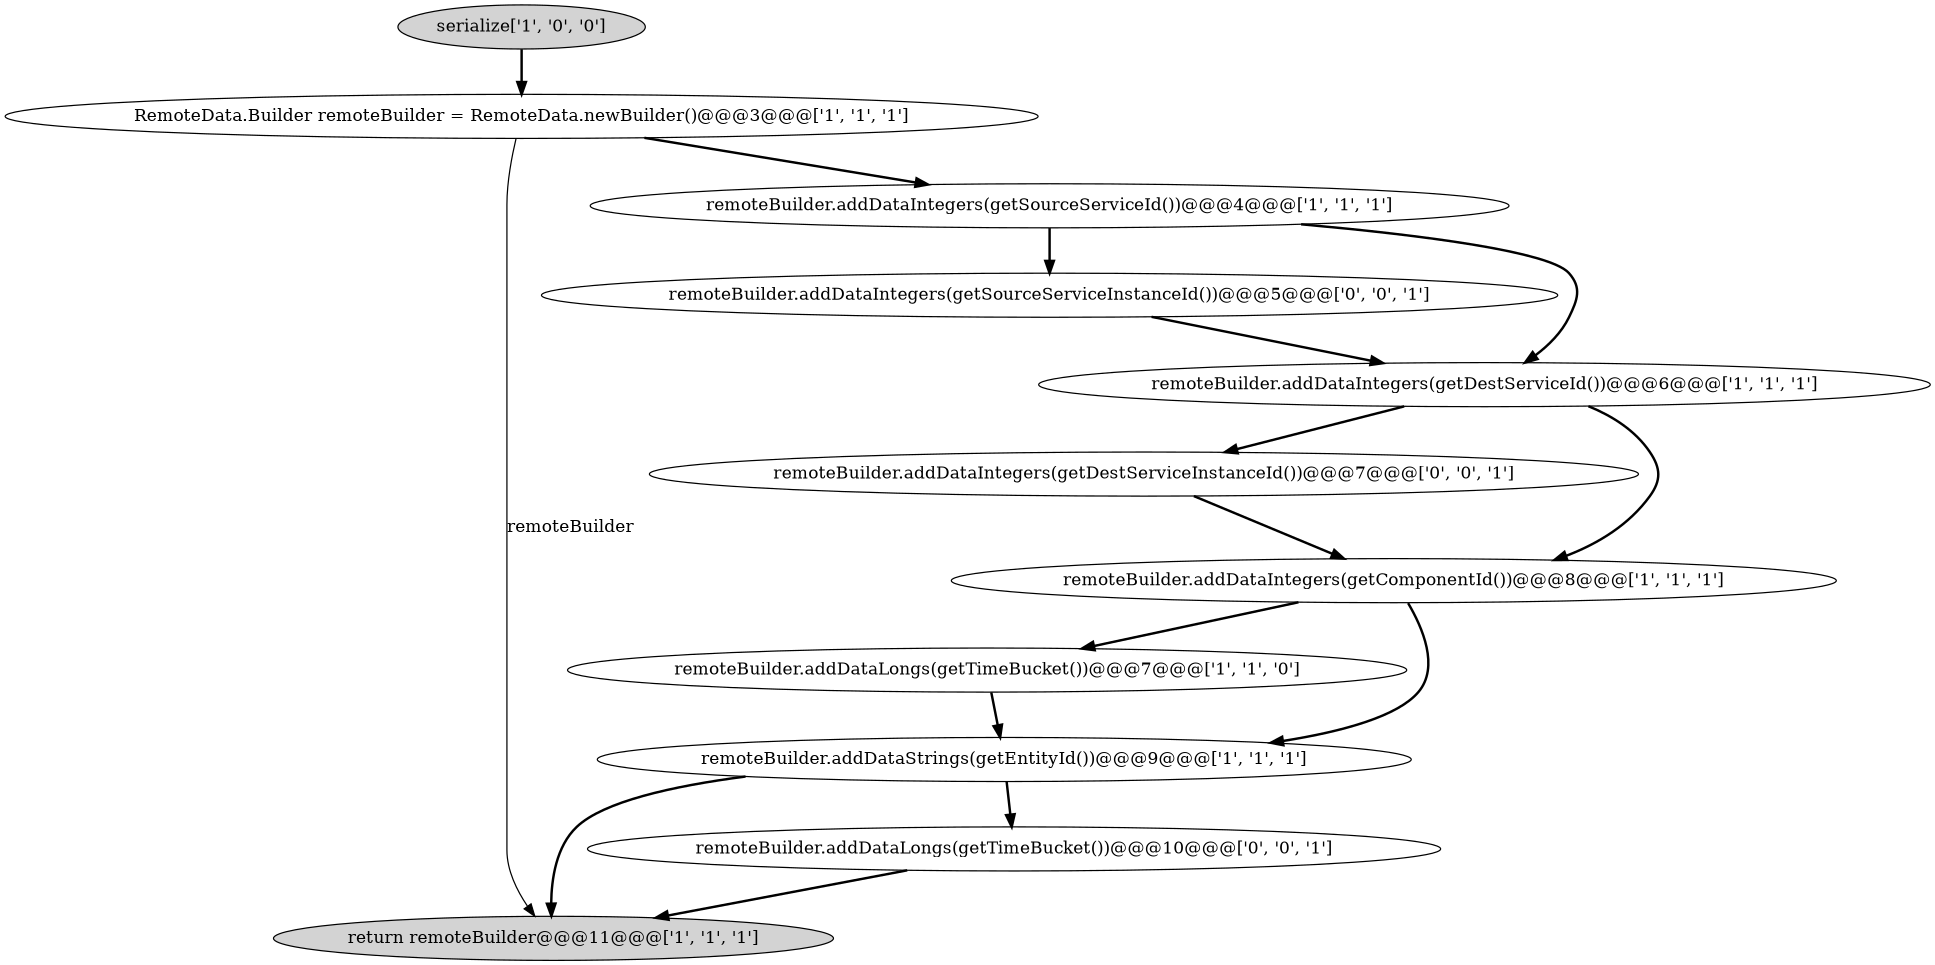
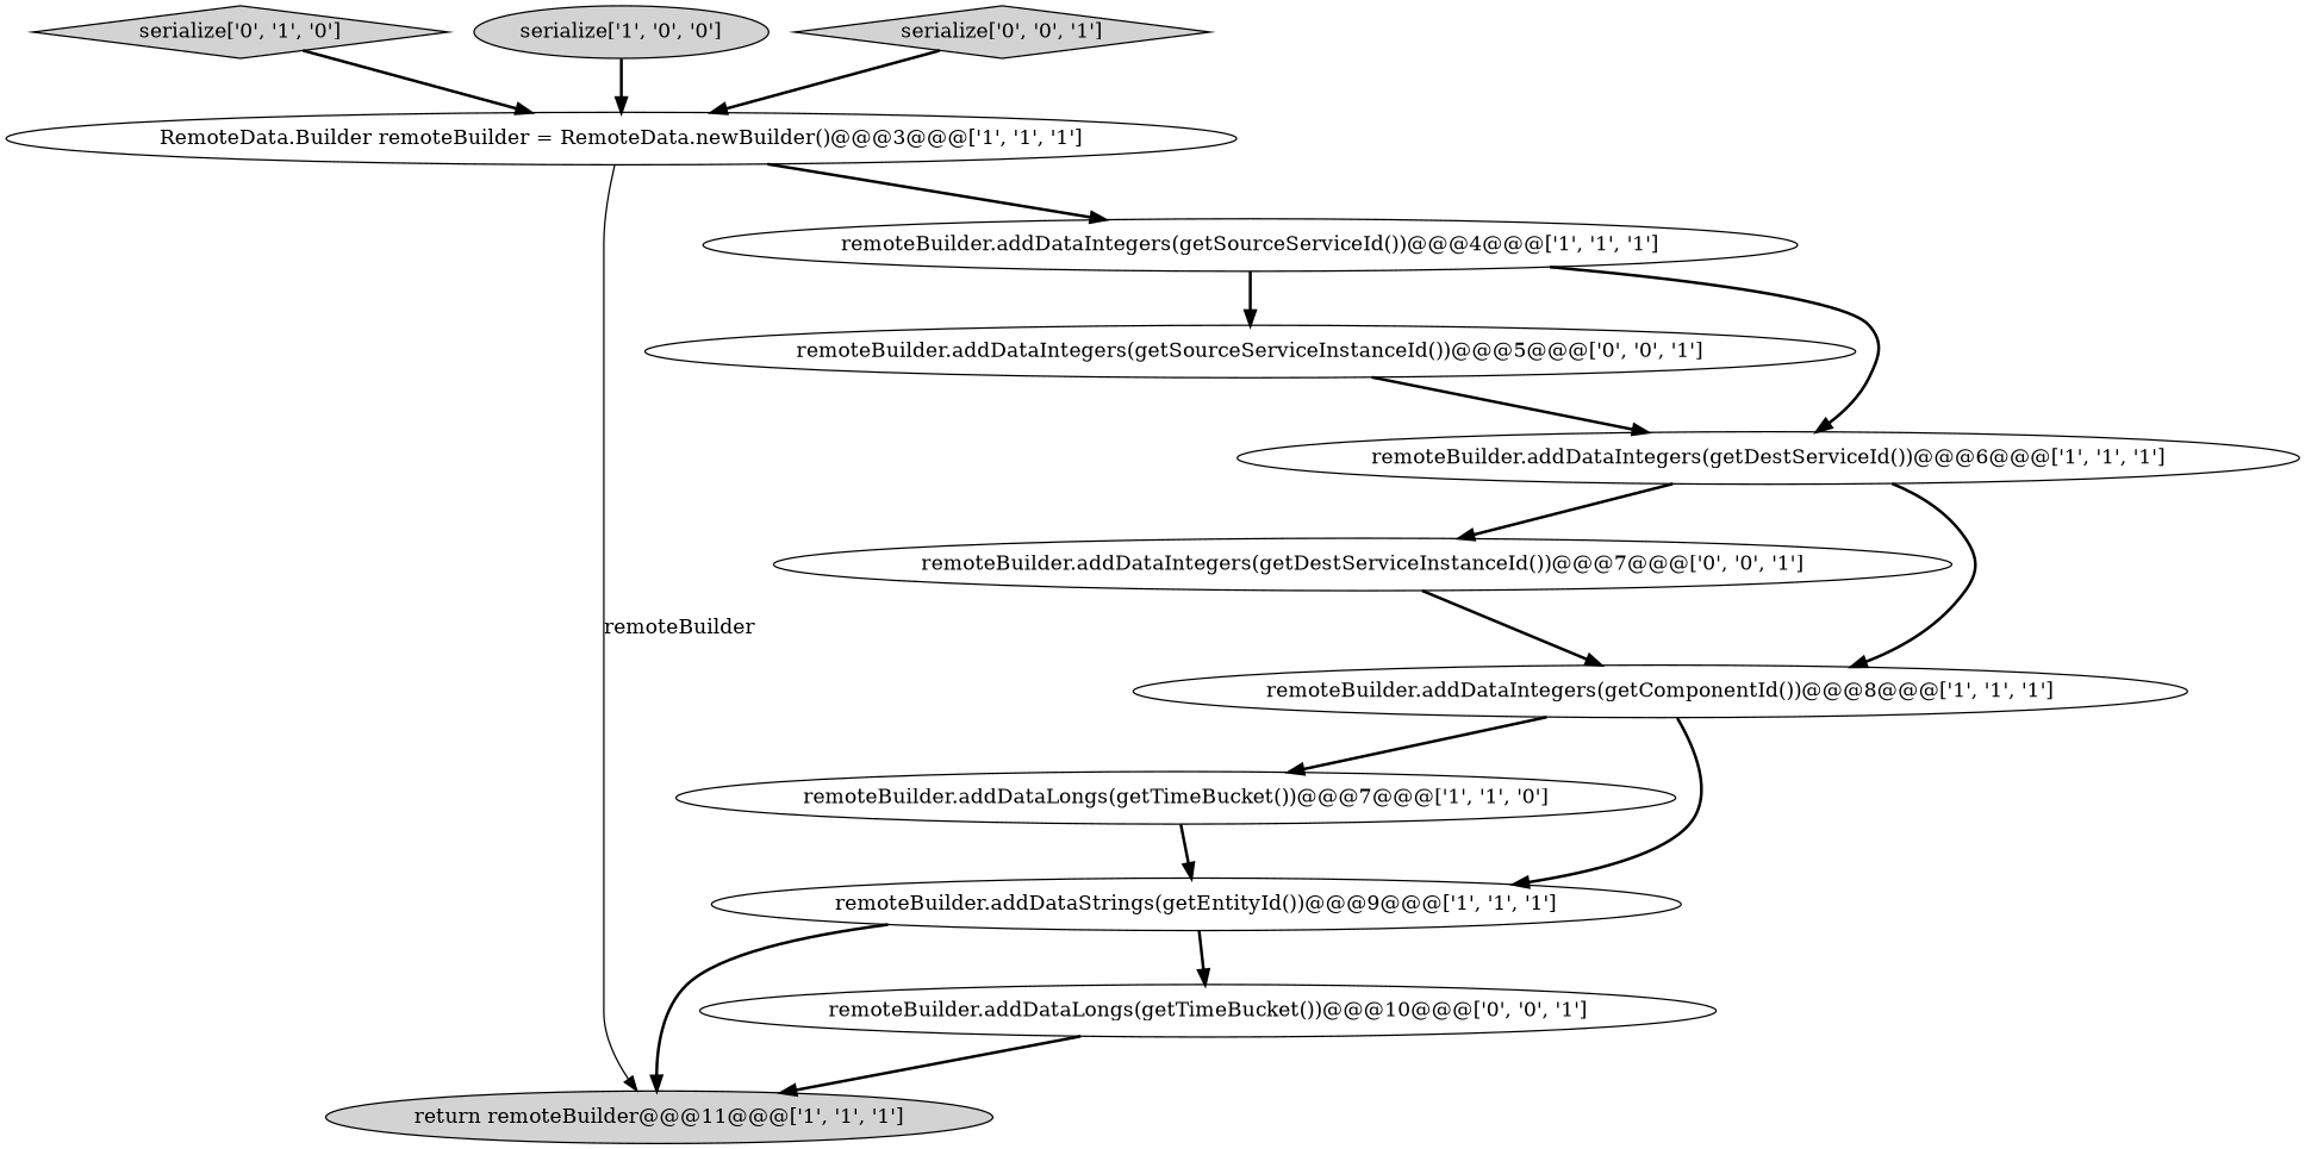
  digraph {
    fontname="DejaVu Serif"
    node [fillcolor=white fontname="DejaVu Serif" shape=ellipse style=filled]
    edge [fontname="DejaVu Serif" style=bold]
    n1 [label="remoteBuilder.addDataLongs(getTimeBucket())@@@7@@@['1', '1', '0']"]
    n2 [label="remoteBuilder.addDataStrings(getEntityId())@@@9@@@['1', '1', '1']"]
    n3 [fillcolor=lightgray label="return remoteBuilder@@@11@@@['1', '1', '1']"]
    n4 [label="remoteBuilder.addDataLongs(getTimeBucket())@@@10@@@['0', '0', '1']"]
    n5 [label="remoteBuilder.addDataIntegers(getSourceServiceInstanceId())@@@5@@@['0', '0', '1']"]
    n6 [label="remoteBuilder.addDataIntegers(getDestServiceId())@@@6@@@['1', '1', '1']"]
    n7 [label="remoteBuilder.addDataIntegers(getDestServiceInstanceId())@@@7@@@['0', '0', '1']"]
    n8 [label="remoteBuilder.addDataIntegers(getComponentId())@@@8@@@['1', '1', '1']"]
    n9 [label="RemoteData.Builder remoteBuilder = RemoteData.newBuilder()@@@3@@@['1', '1', '1']"]
    n10 [label="remoteBuilder.addDataIntegers(getSourceServiceId())@@@4@@@['1', '1', '1']"]
+   n11 [fillcolor=lightgray label="serialize['0', '1', '0']" shape=diamond]
    n12 [fillcolor=lightgray label="serialize['1', '0', '0']"]
+   n13 [fillcolor=lightgray label="serialize['0', '0', '1']" shape=diamond]
    n1 -> n2
    n2 -> n3
    n2 -> n4
    n4 -> n3
    n5 -> n6
    n6 -> n7
    n6 -> n8
    n7 -> n8
    n8 -> n1
    n8 -> n2
    n9 -> n3 [label=remoteBuilder style=solid]
    n9 -> n10
    n10 -> n5
    n10 -> n6
+   n11 -> n9
    n12 -> n9
+   n13 -> n9
  }
